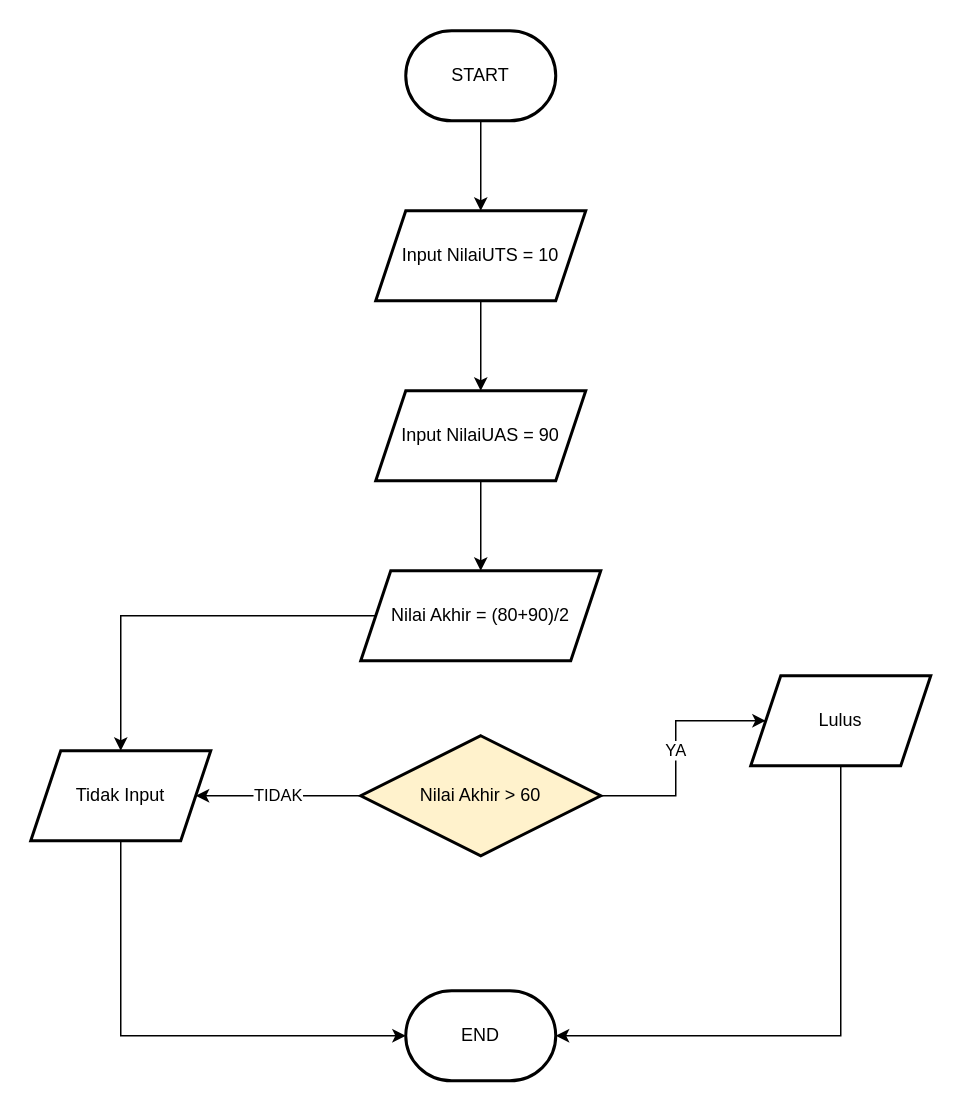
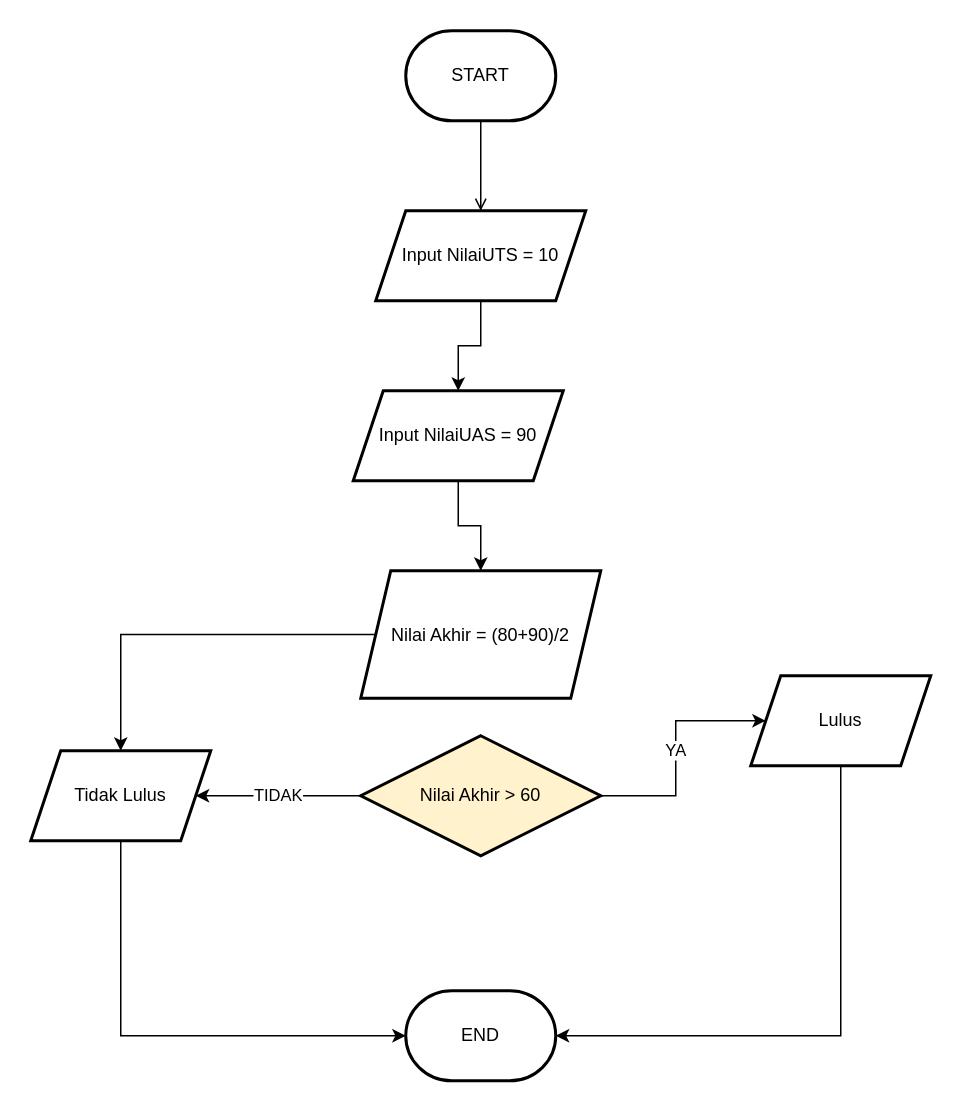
  <mxCell id="0" />
  <mxCell id="1" parent="0" />
- <mxCell id="2" value="" style="edgeStyle=orthogonalEdgeStyle;rounded=0;orthogonalLoop=1;jettySize=auto;html=1;" edge="1" parent="1" source="3" target="5"><mxGeometry relative="1" as="geometry" /></mxCell>
+ <mxCell id="2" value="" style="edgeStyle=orthogonalEdgeStyle;rounded=0;orthogonalLoop=1;jettySize=auto;html=1;endArrow=open;" edge="1" parent="1" source="3" target="5"><mxGeometry relative="1" as="geometry" /></mxCell>
  <mxCell id="3" value="START" style="strokeWidth=2;html=1;shape=mxgraph.flowchart.terminator;whiteSpace=wrap;" vertex="1" parent="1"><mxGeometry x="270" y="20" width="100" height="60" as="geometry" /></mxCell>
  <mxCell id="4" value="" style="edgeStyle=orthogonalEdgeStyle;rounded=0;orthogonalLoop=1;jettySize=auto;html=1;" edge="1" parent="1" source="5" target="7"><mxGeometry relative="1" as="geometry" /></mxCell>
  <mxCell id="5" value="Input NilaiUTS = 10" style="shape=parallelogram;perimeter=parallelogramPerimeter;whiteSpace=wrap;html=1;fixedSize=1;strokeWidth=2;" vertex="1" parent="1"><mxGeometry x="250" y="140" width="140" height="60" as="geometry" /></mxCell>
  <mxCell id="6" value="" style="edgeStyle=orthogonalEdgeStyle;rounded=0;orthogonalLoop=1;jettySize=auto;html=1;" edge="1" parent="1" source="7" target="9"><mxGeometry relative="1" as="geometry" /></mxCell>
- <mxCell id="7" value="Input NilaiUAS = 90" style="shape=parallelogram;perimeter=parallelogramPerimeter;whiteSpace=wrap;html=1;fixedSize=1;strokeWidth=2;" vertex="1" parent="1"><mxGeometry x="250" y="260" width="140" height="60" as="geometry" /></mxCell>
+ <mxCell id="7" value="Input NilaiUAS = 90" style="shape=parallelogram;perimeter=parallelogramPerimeter;whiteSpace=wrap;html=1;fixedSize=1;strokeWidth=2;" vertex="1" parent="1"><mxGeometry x="235" y="260" width="140" height="60" as="geometry" /></mxCell>
  <mxCell id="8" value="" style="edgeStyle=orthogonalEdgeStyle;rounded=0;orthogonalLoop=1;jettySize=auto;html=1;" edge="1" parent="1" source="9" target="13"><mxGeometry relative="1" as="geometry" /></mxCell>
- <mxCell id="9" value="Nilai Akhir = (80+90)/2" style="shape=parallelogram;perimeter=parallelogramPerimeter;whiteSpace=wrap;html=1;fixedSize=1;strokeWidth=2;" vertex="1" parent="1"><mxGeometry x="240" y="380" width="160" height="60" as="geometry" /></mxCell>
+ <mxCell id="9" value="Nilai Akhir = (80+90)/2" style="shape=parallelogram;perimeter=parallelogramPerimeter;whiteSpace=wrap;html=1;fixedSize=1;strokeWidth=2;" vertex="1" parent="1"><mxGeometry x="240" y="380" width="160" height="85" as="geometry" /></mxCell>
  <mxCell id="10" value="TIDAK" style="edgeStyle=orthogonalEdgeStyle;rounded=0;orthogonalLoop=1;jettySize=auto;html=1;" edge="1" parent="1" source="12" target="13"><mxGeometry relative="1" as="geometry" /></mxCell>
  <mxCell id="11" value="YA" style="edgeStyle=orthogonalEdgeStyle;rounded=0;orthogonalLoop=1;jettySize=auto;html=1;" edge="1" parent="1" source="12" target="14"><mxGeometry relative="1" as="geometry" /></mxCell>
  <mxCell id="12" value="Nilai Akhir &amp;gt; 60" style="rhombus;whiteSpace=wrap;html=1;strokeWidth=2;fillColor=#fff2cc;" vertex="1" parent="1"><mxGeometry x="240" y="490" width="160" height="80" as="geometry" /></mxCell>
- <mxCell id="13" value="Tidak Input" style="shape=parallelogram;perimeter=parallelogramPerimeter;whiteSpace=wrap;html=1;fixedSize=1;strokeWidth=2;" vertex="1" parent="1"><mxGeometry x="20" y="500" width="120" height="60" as="geometry" /></mxCell>
+ <mxCell id="13" value="Tidak Lulus" style="shape=parallelogram;perimeter=parallelogramPerimeter;whiteSpace=wrap;html=1;fixedSize=1;strokeWidth=2;" vertex="1" parent="1"><mxGeometry x="20" y="500" width="120" height="60" as="geometry" /></mxCell>
  <mxCell id="14" value="Lulus" style="shape=parallelogram;perimeter=parallelogramPerimeter;whiteSpace=wrap;html=1;fixedSize=1;strokeWidth=2;" vertex="1" parent="1"><mxGeometry x="500" y="450" width="120" height="60" as="geometry" /></mxCell>
  <mxCell id="15" value="END" style="strokeWidth=2;html=1;shape=mxgraph.flowchart.terminator;whiteSpace=wrap;" vertex="1" parent="1"><mxGeometry x="270" y="660" width="100" height="60" as="geometry" /></mxCell>
  <mxCell id="16" style="edgeStyle=orthogonalEdgeStyle;rounded=0;orthogonalLoop=1;jettySize=auto;html=1;exitX=0.5;exitY=1;exitDx=0;exitDy=0;entryX=0;entryY=0.5;entryDx=0;entryDy=0;entryPerimeter=0;" edge="1" parent="1" source="13" target="15"><mxGeometry relative="1" as="geometry" /></mxCell>
  <mxCell id="17" style="edgeStyle=orthogonalEdgeStyle;rounded=0;orthogonalLoop=1;jettySize=auto;html=1;exitX=0.5;exitY=1;exitDx=0;exitDy=0;entryX=1;entryY=0.5;entryDx=0;entryDy=0;entryPerimeter=0;" edge="1" parent="1" source="14" target="15"><mxGeometry relative="1" as="geometry" /></mxCell>
